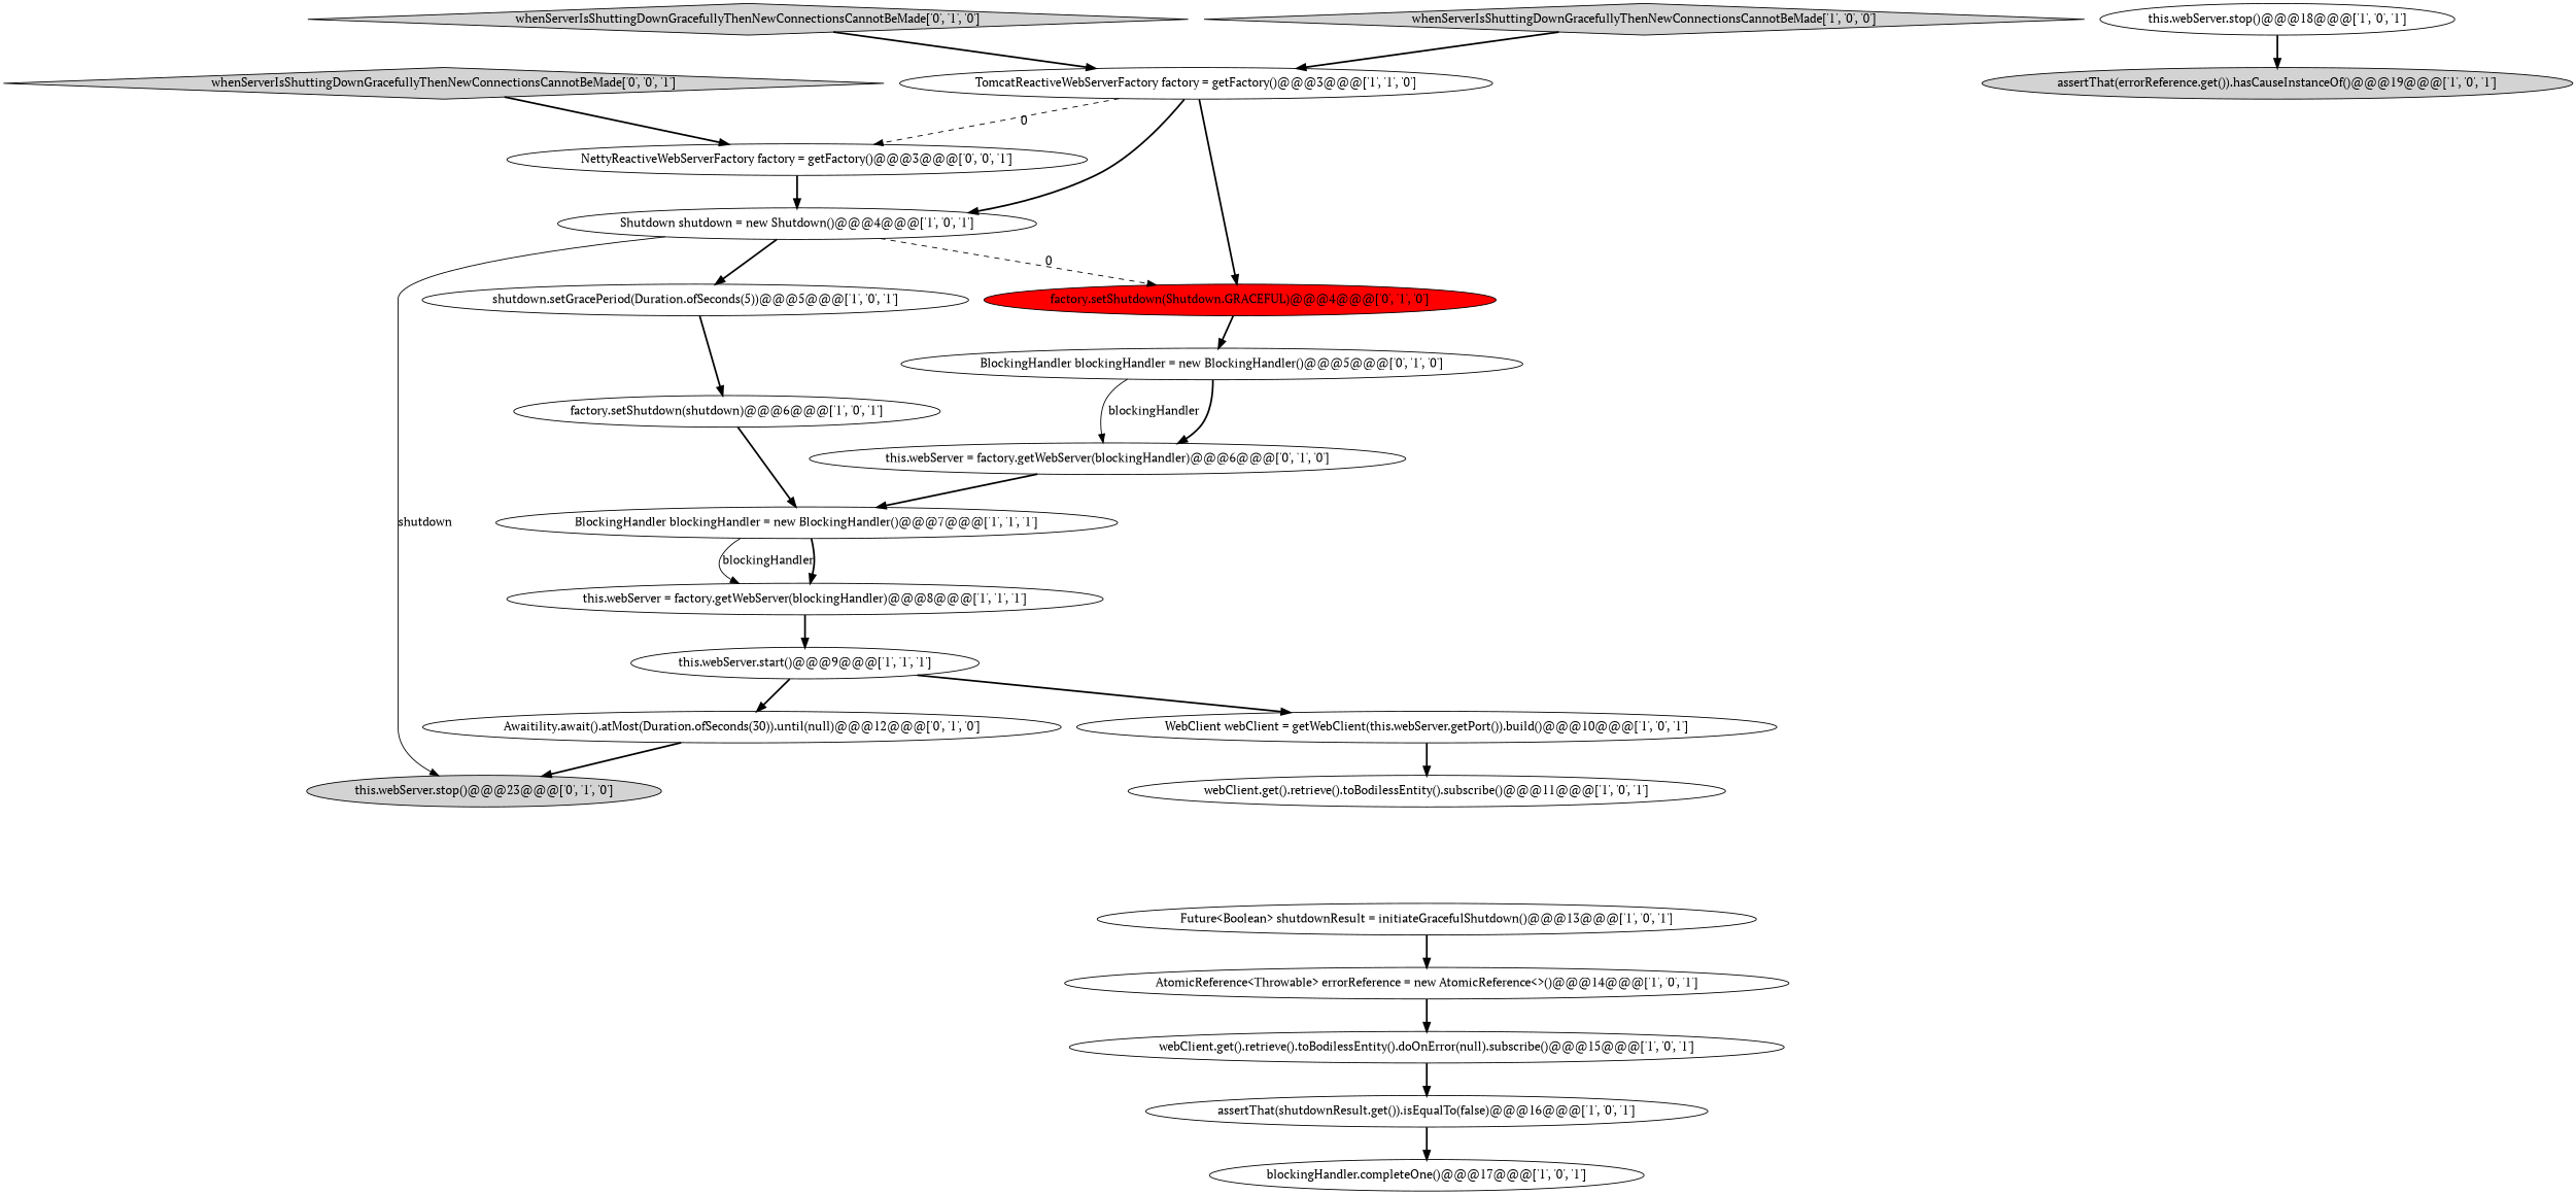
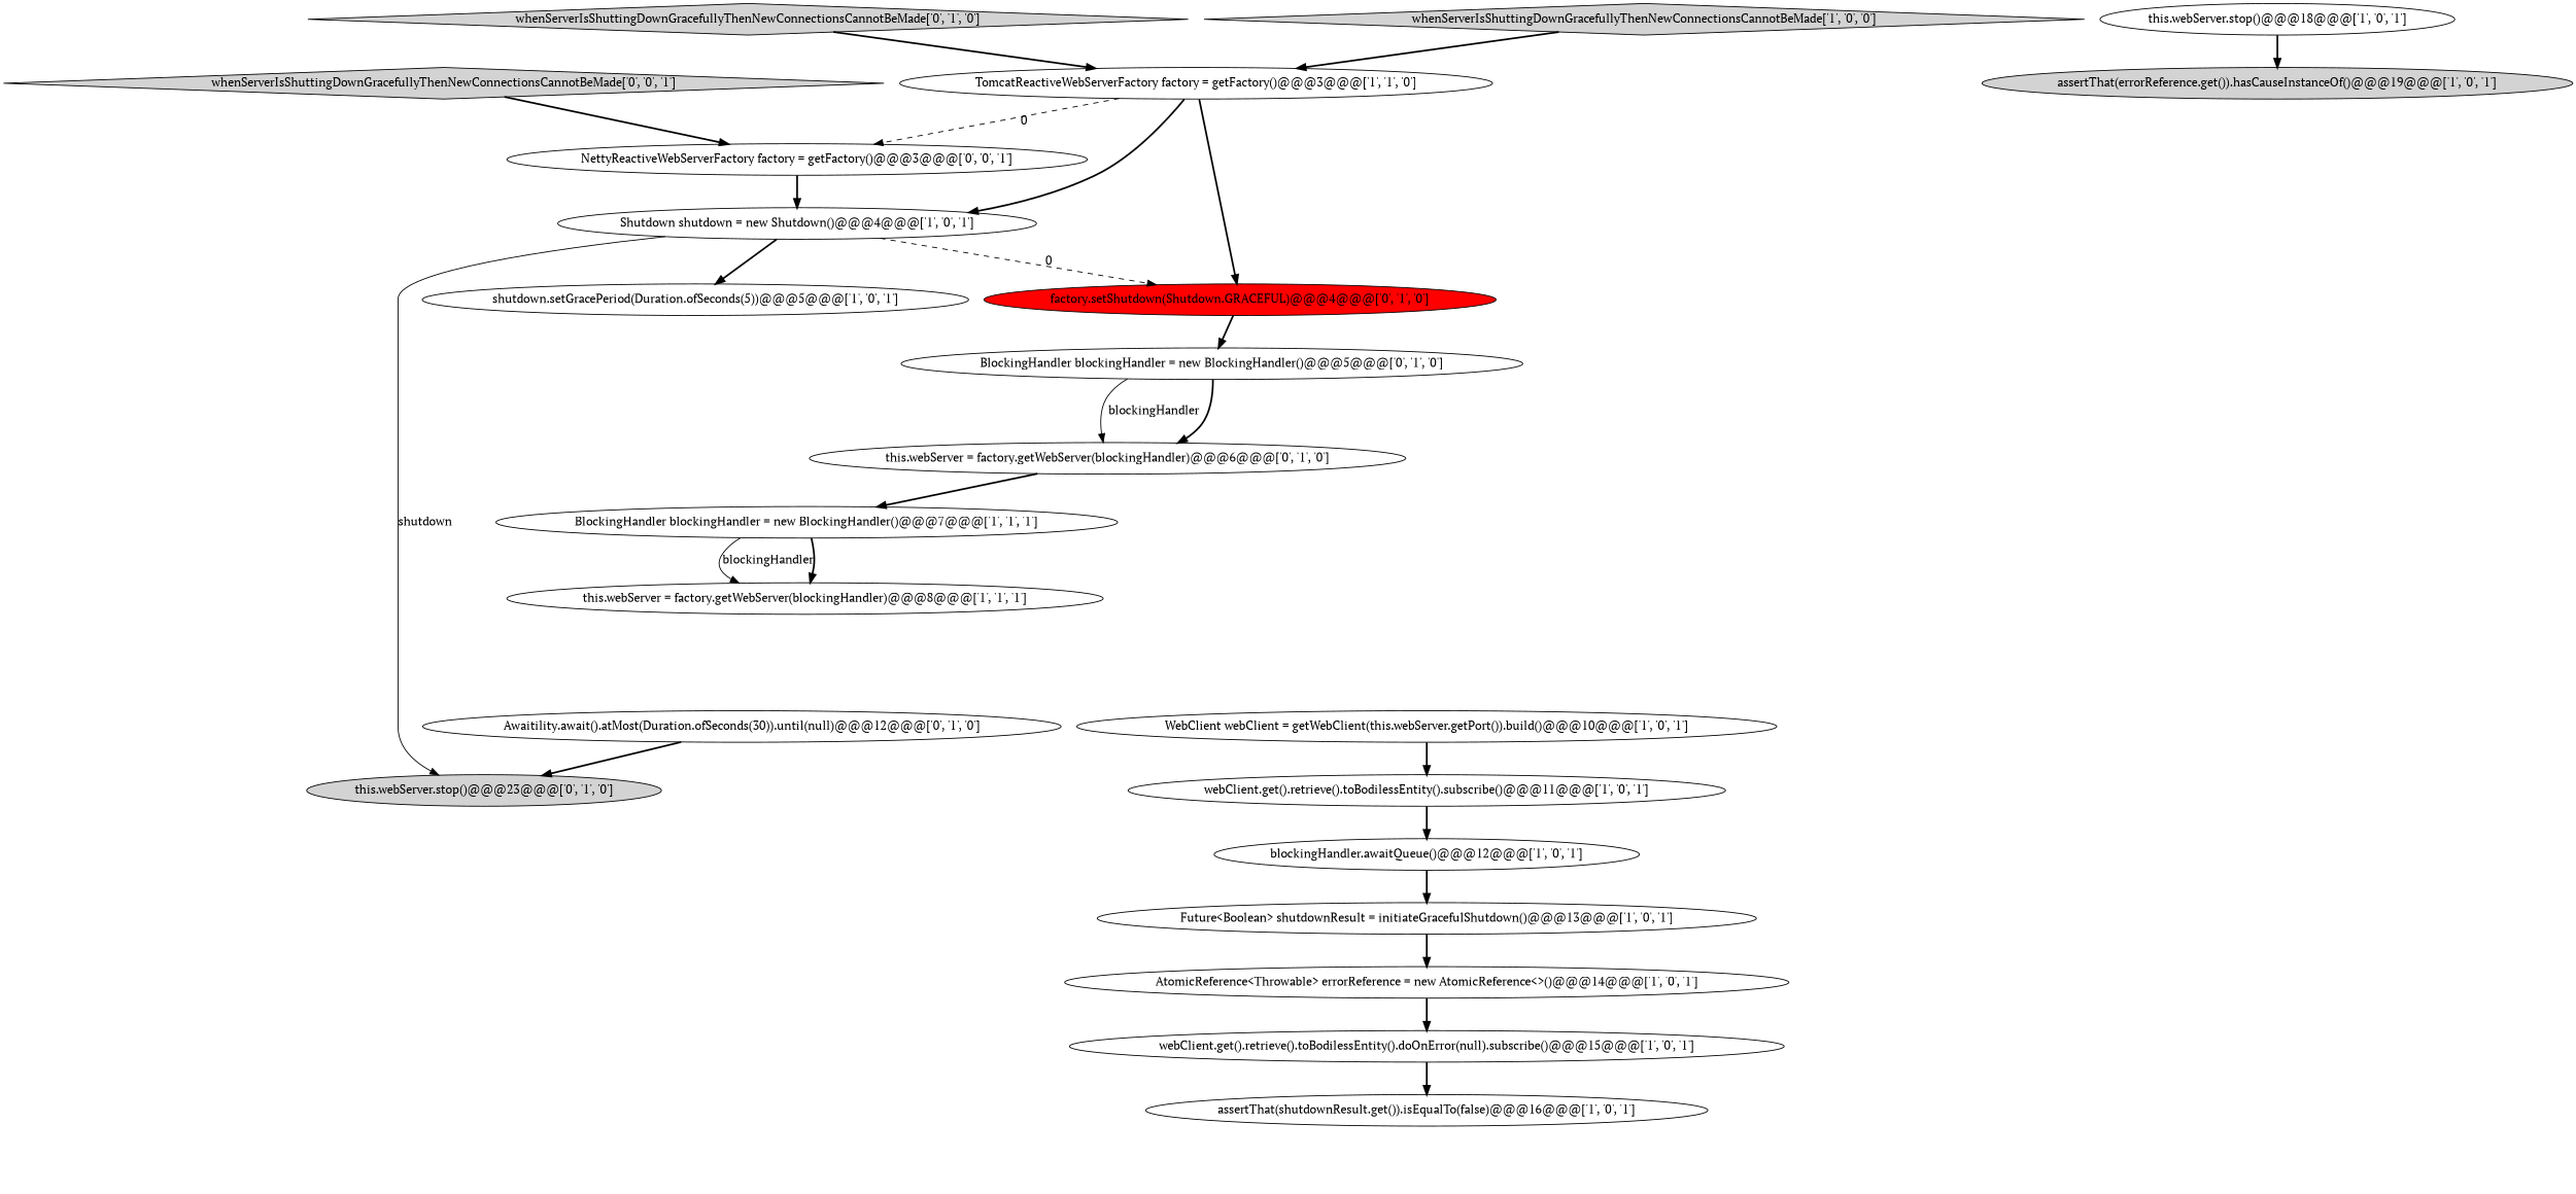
  digraph {
    fontname="PT Serif"
    node [fillcolor=white fontname="PT Serif" shape=ellipse style=filled]
    edge [fontname="PT Serif" style=bold]
    n1 [fillcolor=lightgray label="whenServerIsShuttingDownGracefullyThenNewConnectionsCannotBeMade['0', '1', '0']" shape=diamond]
    n2 [label="TomcatReactiveWebServerFactory factory = getFactory()@@@3@@@['1', '1', '0']"]
    n3 [fillcolor=red label="factory.setShutdown(Shutdown.GRACEFUL)@@@4@@@['0', '1', '0']"]
    n4 [label="Shutdown shutdown = new Shutdown()@@@4@@@['1', '0', '1']"]
    n5 [label="NettyReactiveWebServerFactory factory = getFactory()@@@3@@@['0', '0', '1']"]
    n6 [fillcolor=lightgray label="whenServerIsShuttingDownGracefullyThenNewConnectionsCannotBeMade['1', '0', '0']" shape=diamond]
    n7 [label="this.webServer = factory.getWebServer(blockingHandler)@@@6@@@['0', '1', '0']"]
    n8 [label="BlockingHandler blockingHandler = new BlockingHandler()@@@7@@@['1', '1', '1']"]
    n9 [label="this.webServer = factory.getWebServer(blockingHandler)@@@8@@@['1', '1', '1']"]
    n10 [label="Awaitility.await().atMost(Duration.ofSeconds(30)).until(null)@@@12@@@['0', '1', '0']"]
    n11 [fillcolor=lightgray label="this.webServer.stop()@@@23@@@['0', '1', '0']"]
    n12 [label="WebClient webClient = getWebClient(this.webServer.getPort()).build()@@@10@@@['1', '0', '1']"]
    n13 [label="webClient.get().retrieve().toBodilessEntity().subscribe()@@@11@@@['1', '0', '1']"]
-   n15 [label="factory.setShutdown(shutdown)@@@6@@@['1', '0', '1']"]
-   n16 [label="this.webServer.start()@@@9@@@['1', '1', '1']"]
+   n14 [label="blockingHandler.awaitQueue()@@@12@@@['1', '0', '1']"]
    n17 [label="Future<Boolean> shutdownResult = initiateGracefulShutdown()@@@13@@@['1', '0', '1']"]
    n18 [label="AtomicReference<Throwable> errorReference = new AtomicReference<>()@@@14@@@['1', '0', '1']"]
    n19 [label="webClient.get().retrieve().toBodilessEntity().doOnError(null).subscribe()@@@15@@@['1', '0', '1']"]
    n20 [label="assertThat(shutdownResult.get()).isEqualTo(false)@@@16@@@['1', '0', '1']"]
-   n21 [label="blockingHandler.completeOne()@@@17@@@['1', '0', '1']"]
    n22 [label="BlockingHandler blockingHandler = new BlockingHandler()@@@5@@@['0', '1', '0']"]
    n23 [label="shutdown.setGracePeriod(Duration.ofSeconds(5))@@@5@@@['1', '0', '1']"]
    n24 [fillcolor=lightgray label="assertThat(errorReference.get()).hasCauseInstanceOf()@@@19@@@['1', '0', '1']"]
    n25 [label="this.webServer.stop()@@@18@@@['1', '0', '1']"]
    n26 [fillcolor=lightgray label="whenServerIsShuttingDownGracefullyThenNewConnectionsCannotBeMade['0', '0', '1']" shape=diamond]
    n1 -> n2
    n2 -> n3
    n2 -> n4
    n2 -> n5 [label=0 style=dashed]
    n3 -> n22
    n4 -> n3 [label=0 style=dashed]
    n4 -> n11 [label=shutdown style=solid]
    n4 -> n23
    n5 -> n4
    n6 -> n2
    n7 -> n8
    n8 -> n9 [label=blockingHandler style=solid]
    n8 -> n9
-   n9 -> n16
    n10 -> n11
    n12 -> n13
-   n15 -> n8
-   n16 -> n10
-   n16 -> n12
+   n13 -> n14
+   n14 -> n17
    n17 -> n18
    n18 -> n19
    n19 -> n20
-   n20 -> n21
    n22 -> n7 [label=blockingHandler style=solid]
    n22 -> n7
-   n23 -> n15
    n25 -> n24
    n26 -> n5
  }
